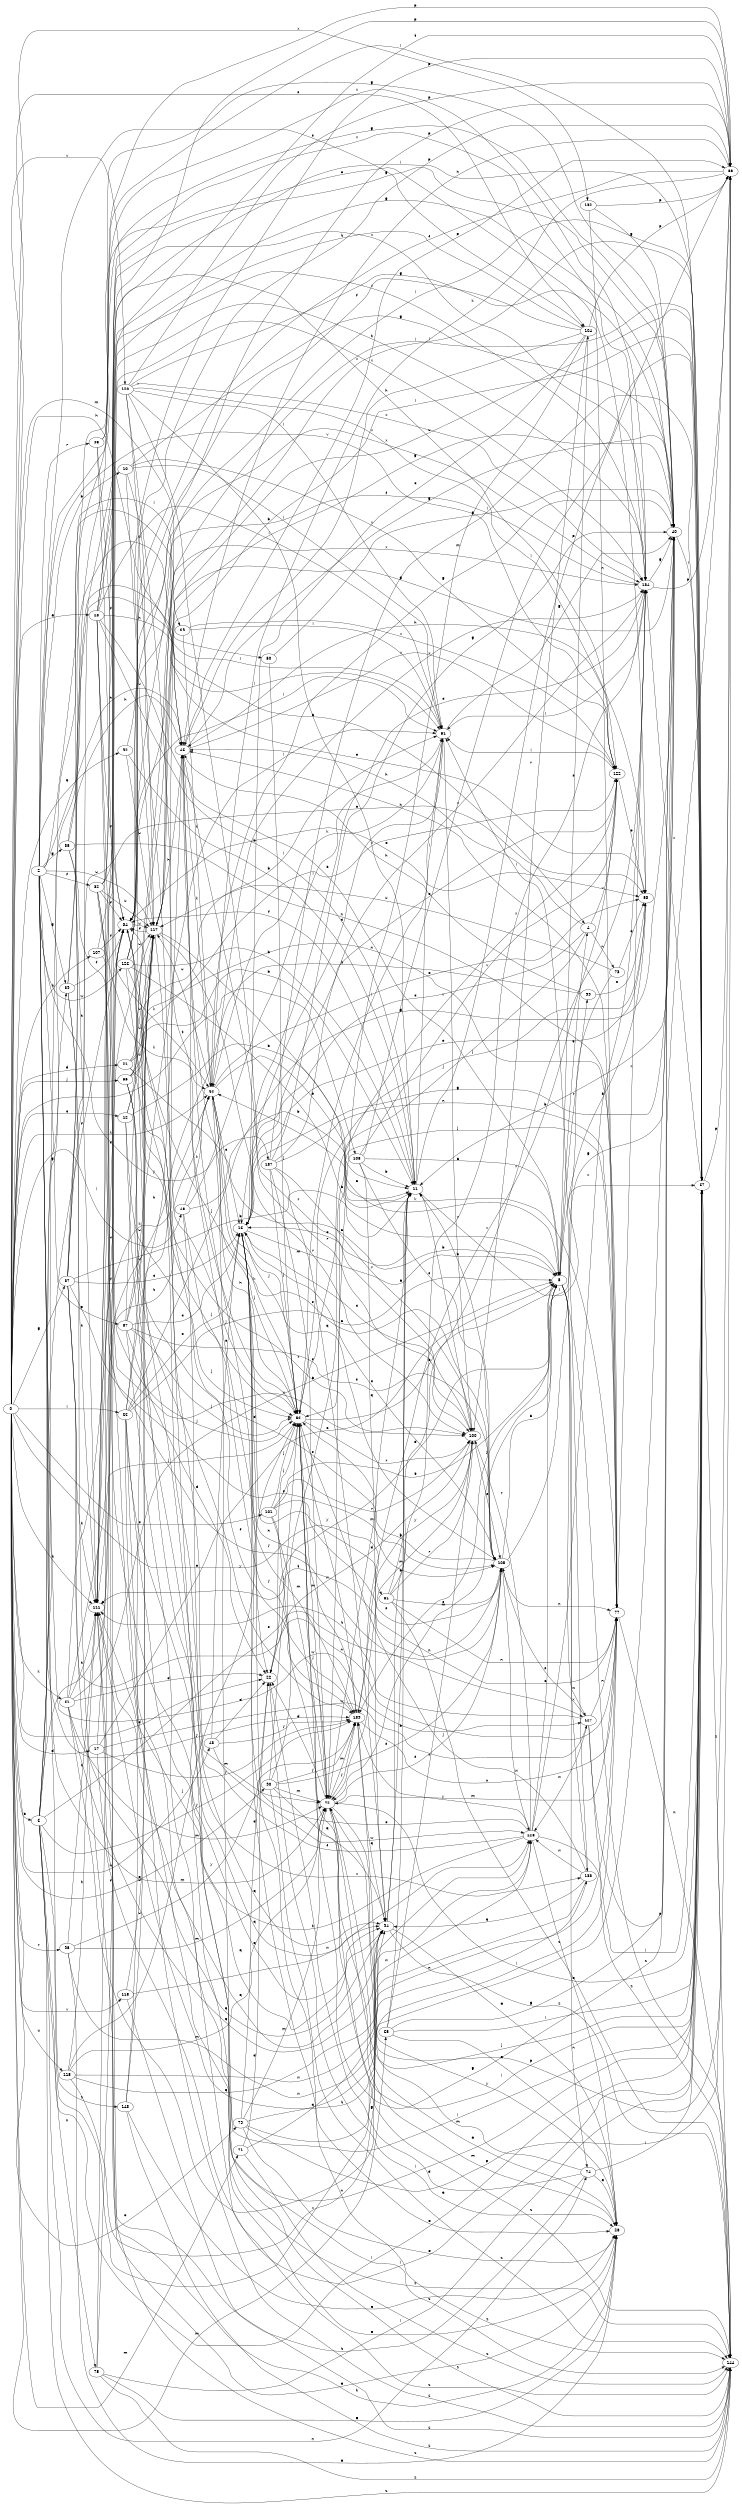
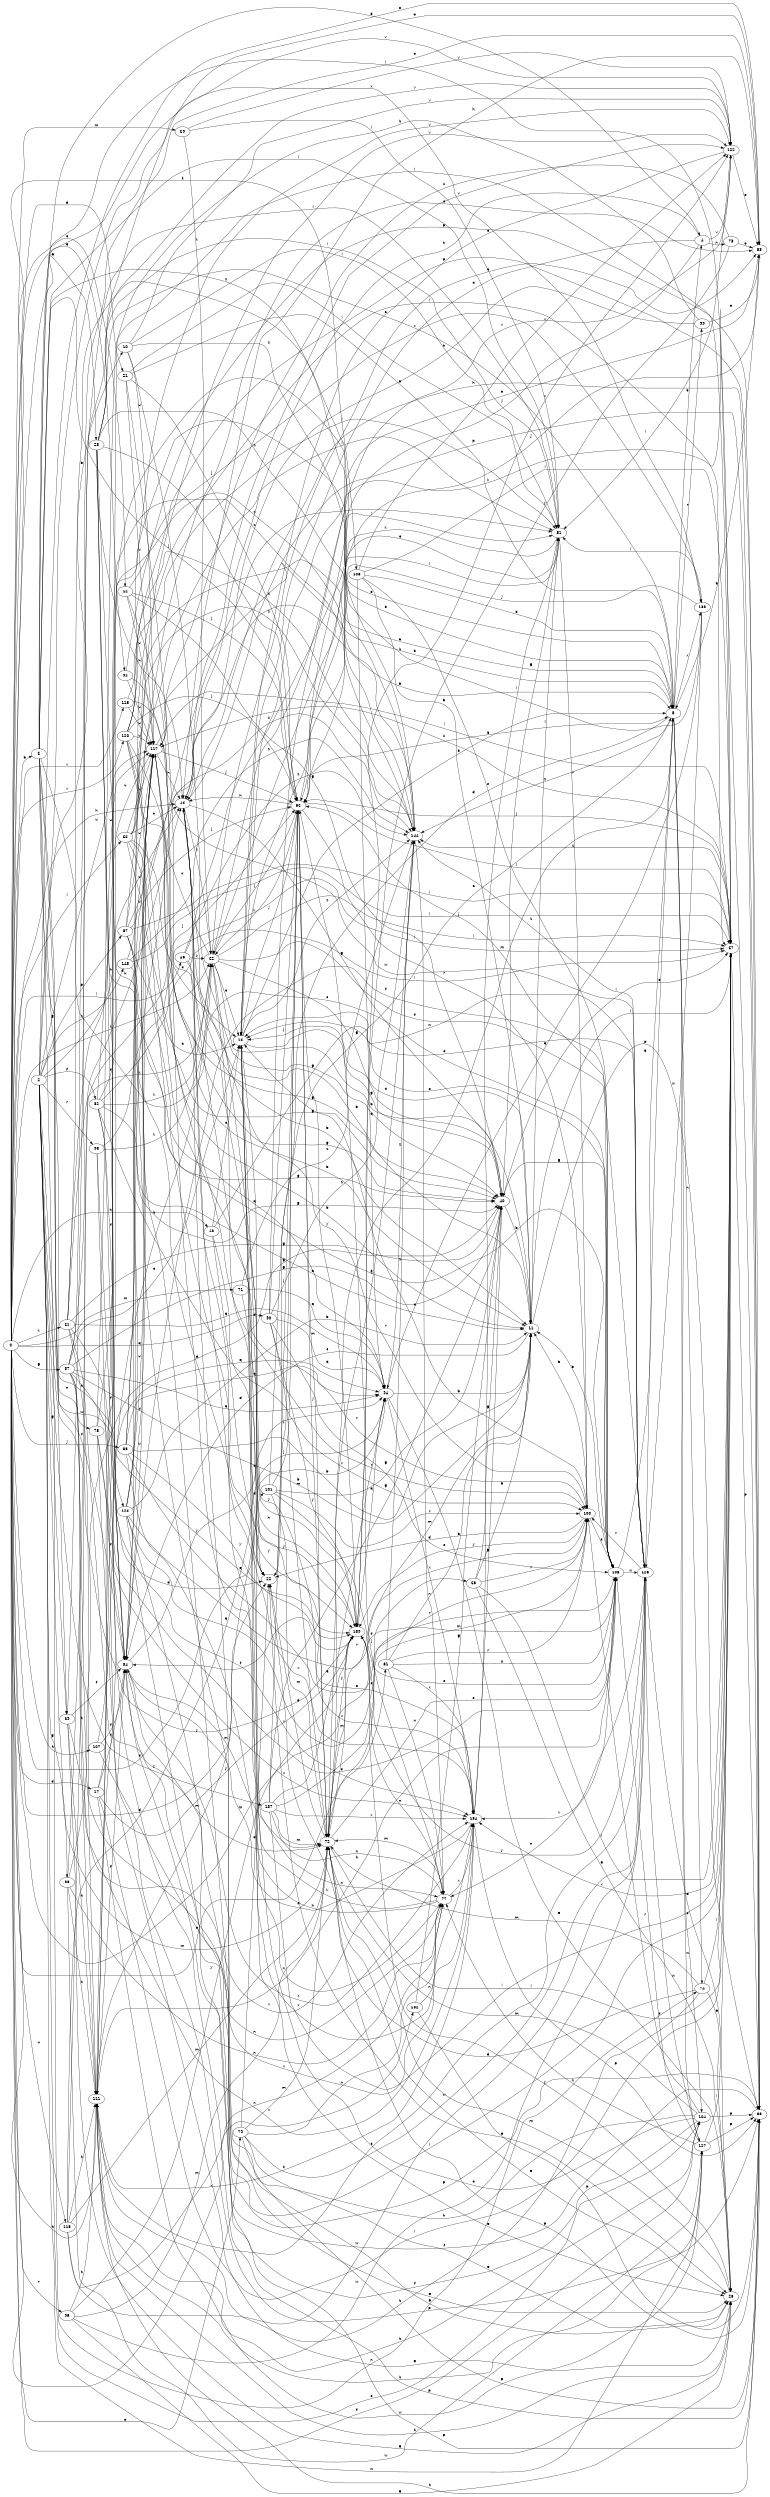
  strict digraph {
    fontname="DejaVu Sans"
    rankdir=LR
    node [fontname="DejaVu Sans"]
    edge [fontname="DejaVu Sans"]
    0
    6
    12
    17
    21
    22
    23
    37
    43
    46
    48
    55
    61
    62
    66
    68
    69
    71
    79
    81
    90
    92
    95
    101
    104
    107
    108
    111
    115
    118
    120
    132
    39
    139
    4
    56
    74
    133
    144
    34
    51
    67
    75
    105
    117
    40
    11
    127
    5
    77
    28
    122
    134
    83
    16
    94
    128
    88
    100
    72
    2
    10
    32
    38
-   50
    87
    98
    126
    137
    143
    73
    99
    0 -> 6 [label=b]
    0 -> 12 [label=c]
    0 -> 17 [label=d]
    0 -> 21 [label=d]
    0 -> 22 [label=d]
    0 -> 23 [label=e]
    0 -> 37 [label=g]
    0 -> 43 [label=h]
    0 -> 46 [label=h]
    0 -> 48 [label=i]
    0 -> 55 [label=j]
    0 -> 61 [label=k]
    0 -> 62 [label=k]
    0 -> 66 [label=l]
    0 -> 68 [label=m]
    0 -> 69 [label=m]
    0 -> 71 [label=m]
    0 -> 79 [label=o]
    0 -> 81 [label=o]
    0 -> 90 [label=q]
    0 -> 92 [label=q]
    0 -> 95 [label=r]
    0 -> 101 [label=s]
    0 -> 104 [label=s]
    0 -> 107 [label=t]
    0 -> 108 [label=t]
    0 -> 111 [label=t]
    0 -> 115 [label=u]
    0 -> 118 [label=v]
    0 -> 120 [label=v]
    0 -> 132 [label=x]
    6 -> 39 [label=g]
    6 -> 139 [label=y]
    6 -> 4 [label=a]
    6 -> 56 [label=j]
    6 -> 74 [label=n]
    6 -> 133 [label=x]
    6 -> 144 [label=z]
    6 -> 34 [label=f]
    6 -> 51 [label=i]
    6 -> 67 [label=l]
    6 -> 75 [label=n]
    6 -> 105 [label=s]
    12 -> 56 [label=j]
    12 -> 133 [label=x]
    12 -> 117 [label=u]
    12 -> 40 [label=g]
    12 -> 11 [label=b]
    17 -> 139 [label=y]
    17 -> 34 [label=f]
    17 -> 67 [label=l]
    17 -> 127 [label=w]
    17 -> 5 [label=a]
    21 -> 56 [label=j]
    21 -> 51 [label=i]
    21 -> 117 [label=u]
    21 -> 5 [label=a]
    21 -> 77 [label=n]
    22 -> 56 [label=j]
    22 -> 28 [label=e]
    23 -> 46 [label=h]
    23 -> 56 [label=j]
    23 -> 144 [label=z]
    23 -> 34 [label=f]
    23 -> 51 [label=i]
    23 -> 40 [label=g]
    23 -> 11 [label=b]
    23 -> 5 [label=a]
    23 -> 122 [label=v]
    23 -> 134 [label=x]
    37 -> 111 [label=t]
    37 -> 51 [label=i]
    37 -> 105 [label=s]
    37 -> 40 [label=g]
    37 -> 11 [label=b]
    37 -> 77 [label=n]
    37 -> 134 [label=x]
    37 -> 83 [label=o]
    37 -> 16 [label=c]
    37 -> 94 [label=q]
    43 -> 22 [label=d]
    43 -> 139 [label=y]
    43 -> 16 [label=c]
    43 -> 128 [label=w]
    46 -> 62 [label=k]
    46 -> 139 [label=y]
    46 -> 40 [label=g]
    46 -> 122 [label=v]
    46 -> 88 [label=p]
    46 -> 100 [label=r]
    48 -> 62 [label=k]
    48 -> 139 [label=y]
    48 -> 144 [label=z]
    48 -> 51 [label=i]
    48 -> 11 [label=b]
    55 -> 139 [label=y]
    55 -> 105 [label=s]
    55 -> 117 [label=u]
    55 -> 11 [label=b]
    55 -> 122 [label=v]
    55 -> 134 [label=x]
    55 -> 94 [label=q]
    61 -> 22 [label=d]
    61 -> 62 [label=k]
    61 -> 111 [label=t]
    61 -> 117 [label=u]
    61 -> 40 [label=g]
    61 -> 5 [label=a]
    61 -> 94 [label=q]
    61 -> 72 [label=m]
    62 -> 111 [label=t]
    62 -> 56 [label=j]
    62 -> 67 [label=l]
    62 -> 105 [label=s]
    62 -> 117 [label=u]
    62 -> 40 [label=g]
    62 -> 11 [label=b]
    62 -> 134 [label=x]
    62 -> 83 [label=o]
    62 -> 16 [label=c]
    66 -> 46 [label=h]
    66 -> 144 [label=z]
    66 -> 67 [label=l]
    66 -> 117 [label=u]
    66 -> 40 [label=g]
    66 -> 5 [label=a]
    66 -> 28 [label=e]
    66 -> 16 [label=c]
    66 -> 94 [label=q]
    68 -> 67 [label=l]
    68 -> 40 [label=g]
    68 -> 11 [label=b]
    68 -> 28 [label=e]
    68 -> 100 [label=r]
    69 -> 62 [label=k]
    69 -> 51 [label=i]
    69 -> 122 [label=v]
    71 -> 22 [label=d]
    71 -> 144 [label=z]
    71 -> 94 [label=q]
    79 -> 22 [label=d]
    79 -> 77 [label=n]
    79 -> 28 [label=e]
    79 -> 128 [label=w]
    79 -> 88 [label=p]
    79 -> 72 [label=m]
    81 -> 144 [label=z]
    81 -> 105 [label=s]
    81 -> 11 [label=b]
    81 -> 77 [label=n]
    81 -> 134 [label=x]
    81 -> 100 [label=r]
    90 -> 139 [label=y]
    90 -> 56 [label=j]
    90 -> 144 [label=z]
    90 -> 105 [label=s]
    90 -> 122 [label=v]
    90 -> 94 [label=q]
    90 -> 72 [label=m]
    92 -> 117 [label=u]
    92 -> 11 [label=b]
    92 -> 88 [label=p]
    95 -> 111 [label=t]
    95 -> 139 [label=y]
    95 -> 28 [label=e]
    95 -> 128 [label=w]
    95 -> 72 [label=m]
    101 -> 56 [label=j]
    101 -> 105 [label=s]
    101 -> 40 [label=g]
    101 -> 5 [label=a]
    101 -> 100 [label=r]
    101 -> 72 [label=m]
    104 -> 46 [label=h]
    104 -> 111 [label=t]
    104 -> 34 [label=f]
    104 -> 16 [label=c]
    104 -> 88 [label=p]
    104 -> 100 [label=r]
    104 -> 72 [label=m]
    107 -> 34 [label=f]
    107 -> 134 [label=x]
    107 -> 94 [label=q]
    108 -> 67 [label=l]
    108 -> 105 [label=s]
    108 -> 11 [label=b]
    108 -> 5 [label=a]
    108 -> 122 [label=v]
    108 -> 94 [label=q]
    111 -> 34 [label=f]
    111 -> 94 [label=q]
    115 -> 111 [label=t]
    115 -> 56 [label=j]
    115 -> 77 [label=n]
    115 -> 94 [label=q]
    115 -> 128 [label=w]
    115 -> 72 [label=m]
    118 -> 144 [label=z]
    118 -> 117 [label=u]
    118 -> 128 [label=w]
    120 -> 56 [label=j]
    120 -> 51 [label=i]
    120 -> 117 [label=u]
    120 -> 40 [label=g]
    120 -> 11 [label=b]
    120 -> 122 [label=v]
    120 -> 134 [label=x]
    120 -> 88 [label=p]
    120 -> 100 [label=r]
    132 -> 40 [label=g]
    132 -> 77 [label=n]
    132 -> 88 [label=p]
    39 -> 111 [label=t]
    39 -> 34 [label=f]
    39 -> 28 [label=e]
    39 -> 134 [label=x]
    39 -> 83 [label=o]
    139 -> 46 [label=h]
    139 -> 34 [label=f]
    139 -> 77 [label=n]
    139 -> 122 [label=v]
    139 -> 94 [label=q]
    139 -> 72 [label=m]
    4 -> 46 [label=h]
    4 -> 56 [label=j]
    4 -> 122 [label=v]
    4 -> 16 [label=c]
    4 -> 73 [label=n]
    56 -> 46 [label=h]
    56 -> 62 [label=k]
    56 -> 139 [label=y]
    56 -> 51 [label=i]
    56 -> 67 [label=l]
    56 -> 5 [label=a]
    56 -> 100 [label=r]
    56 -> 72 [label=m]
    74 -> 22 [label=d]
    74 -> 111 [label=t]
    74 -> 67 [label=l]
    74 -> 28 [label=e]
    74 -> 72 [label=m]
    133 -> 111 [label=t]
    133 -> 56 [label=j]
    133 -> 51 [label=i]
    133 -> 94 [label=q]
    133 -> 128 [label=w]
-   77 -> 144 [label=n]
+   144 -> 77 [label=n]
    34 -> 117 [label=u]
    34 -> 134 [label=x]
    34 -> 83 [label=o]
    34 -> 94 [label=q]
    34 -> 88 [label=p]
    34 -> 72 [label=m]
    51 -> 62 [label=k]
    51 -> 40 [label=g]
    51 -> 16 [label=c]
    51 -> 100 [label=r]
    67 -> 56 [label=j]
    67 -> 144 [label=z]
    67 -> 117 [label=u]
    67 -> 134 [label=x]
    67 -> 88 [label=p]
    75 -> 144 [label=z]
    75 -> 34 [label=f]
    75 -> 67 [label=l]
    75 -> 28 [label=e]
    75 -> 134 [label=x]
    105 -> 111 [label=t]
    105 -> 56 [label=j]
    105 -> 40 [label=g]
    105 -> 11 [label=b]
    105 -> 5 [label=a]
    105 -> 77 [label=n]
    105 -> 16 [label=c]
    105 -> 128 [label=w]
    117 -> 46 [label=h]
    117 -> 56 [label=j]
    117 -> 34 [label=f]
    117 -> 67 [label=l]
    117 -> 40 [label=g]
    117 -> 5 [label=a]
    117 -> 100 [label=r]
    40 -> 67 [label=l]
    40 -> 11 [label=b]
    11 -> 34 [label=f]
    11 -> 51 [label=i]
    11 -> 67 [label=l]
    11 -> 16 [label=c]
    11 -> 88 [label=p]
    11 -> 72 [label=m]
    127 -> 111 [label=t]
    127 -> 67 [label=l]
    127 -> 105 [label=s]
    127 -> 77 [label=n]
    127 -> 128 [label=w]
    127 -> 88 [label=p]
    5 -> 22 [label=d]
    5 -> 104 [label=s]
    5 -> 4 [label=a]
    5 -> 74 [label=n]
    5 -> 133 [label=x]
    5 -> 144 [label=z]
    5 -> 127 [label=w]
    5 -> 72 [label=m]
    5 -> 99 [label=r]
    77 -> 46 [label=h]
    77 -> 62 [label=k]
    77 -> 56 [label=j]
    77 -> 134 [label=x]
    77 -> 72 [label=m]
    28 -> 111 [label=t]
    28 -> 139 [label=y]
    28 -> 72 [label=m]
    122 -> 51 [label=i]
    122 -> 83 [label=o]
    122 -> 16 [label=c]
    134 -> 111 [label=t]
    134 -> 34 [label=f]
    134 -> 51 [label=i]
    134 -> 40 [label=g]
    134 -> 16 [label=c]
    134 -> 88 [label=p]
    83 -> 46 [label=h]
    83 -> 56 [label=j]
    83 -> 5 [label=a]
    16 -> 22 [label=d]
    16 -> 56 [label=j]
    16 -> 144 [label=z]
    16 -> 40 [label=g]
    16 -> 5 [label=a]
    16 -> 77 [label=n]
    16 -> 28 [label=e]
    16 -> 83 [label=o]
    94 -> 144 [label=z]
    94 -> 11 [label=b]
    94 -> 28 [label=e]
    94 -> 134 [label=x]
    128 -> 111 [label=t]
    128 -> 139 [label=y]
    128 -> 144 [label=z]
    128 -> 34 [label=f]
    128 -> 5 [label=a]
    128 -> 28 [label=e]
    128 -> 134 [label=x]
    128 -> 16 [label=c]
    128 -> 100 [label=r]
    88 -> 46 [label=h]
    88 -> 62 [label=k]
    88 -> 111 [label=t]
    88 -> 34 [label=f]
    100 -> 22 [label=d]
    100 -> 139 [label=y]
    100 -> 105 [label=s]
    100 -> 11 [label=b]
    100 -> 16 [label=c]
    100 -> 72 [label=m]
    72 -> 22 [label=d]
    72 -> 139 [label=y]
    72 -> 56 [label=j]
    72 -> 144 [label=z]
    72 -> 67 [label=l]
    72 -> 105 [label=s]
    72 -> 28 [label=e]
    72 -> 88 [label=p]
    2 -> 46 [label=h]
    2 -> 104 [label=s]
    2 -> 39 [label=g]
    2 -> 139 [label=y]
    2 -> 117 [label=u]
    2 -> 127 [label=w]
    2 -> 122 [label=v]
    2 -> 83 [label=o]
    2 -> 72 [label=m]
    2 -> 10 [label=b]
    2 -> 32 [label=f]
    2 -> 38 [label=g]
-   2 -> 50 [label=i]
    2 -> 87 [label=p]
    2 -> 98 [label=r]
    2 -> 126 [label=w]
    2 -> 137 [label=y]
    2 -> 143 [label=z]
    10 -> 144 [label=z]
    10 -> 51 [label=i]
    10 -> 117 [label=u]
    10 -> 40 [label=g]
    10 -> 122 [label=v]
    32 -> 62 [label=k]
    32 -> 144 [label=z]
    32 -> 34 [label=f]
    32 -> 67 [label=l]
    32 -> 117 [label=u]
    32 -> 40 [label=g]
    32 -> 88 [label=p]
    32 -> 100 [label=r]
    38 -> 46 [label=h]
    38 -> 111 [label=t]
    38 -> 40 [label=g]
    38 -> 127 [label=w]
    38 -> 77 [label=n]
-   50 -> 56 [label=j]
-   50 -> 40 [label=g]
    87 -> 22 [label=d]
    87 -> 56 [label=j]
    87 -> 144 [label=z]
    87 -> 51 [label=i]
    87 -> 67 [label=l]
    87 -> 105 [label=s]
    87 -> 117 [label=u]
    87 -> 16 [label=c]
    98 -> 62 [label=k]
    98 -> 34 [label=f]
    98 -> 67 [label=l]
    98 -> 88 [label=p]
    126 -> 51 [label=i]
    126 -> 67 [label=l]
    126 -> 105 [label=s]
    126 -> 117 [label=u]
    126 -> 11 [label=b]
    126 -> 5 [label=a]
    126 -> 88 [label=p]
    126 -> 100 [label=r]
    137 -> 56 [label=j]
    137 -> 67 [label=l]
    137 -> 40 [label=g]
    137 -> 77 [label=n]
    137 -> 134 [label=x]
    137 -> 94 [label=q]
    137 -> 100 [label=r]
    137 -> 72 [label=m]
    143 -> 144 [label=z]
    143 -> 67 [label=l]
    143 -> 117 [label=u]
    143 -> 28 [label=e]
    73 -> 139 [label=y]
    73 -> 117 [label=u]
    73 -> 83 [label=o]
    99 -> 46 [label=h]
    99 -> 111 [label=t]
    99 -> 83 [label=o]
  }
